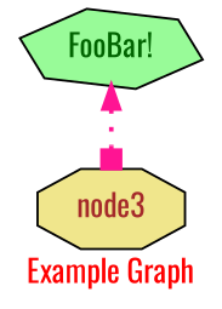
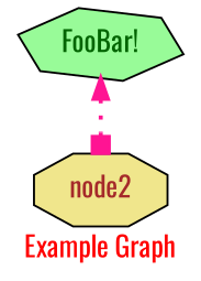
  digraph {
    clusterrank=global
    fontcolor="#FF0000"
    label="Example Graph"
    labeljust=c
    node1=foobar
    fontname=Oswald
    node [labelloc=c orientation=45 sides=8 style=filled fontname=Oswald]
    n1 [bgcolor="#FAFAD2" fontcolor="#006400" label="FooBar!" fillcolor=palegreen shape=hexagon]
-   node2 [fontcolor="#A52A2A" fillcolor=khaki shape=octagon label=node3]
+   node2 [fontcolor="#A52A2A" fillcolor=khaki shape=octagon]
    n1 -> node2 [arrowhead=box dir=both penwidth=2 style=dotted color=deeppink fontname=Oswald]
  }
